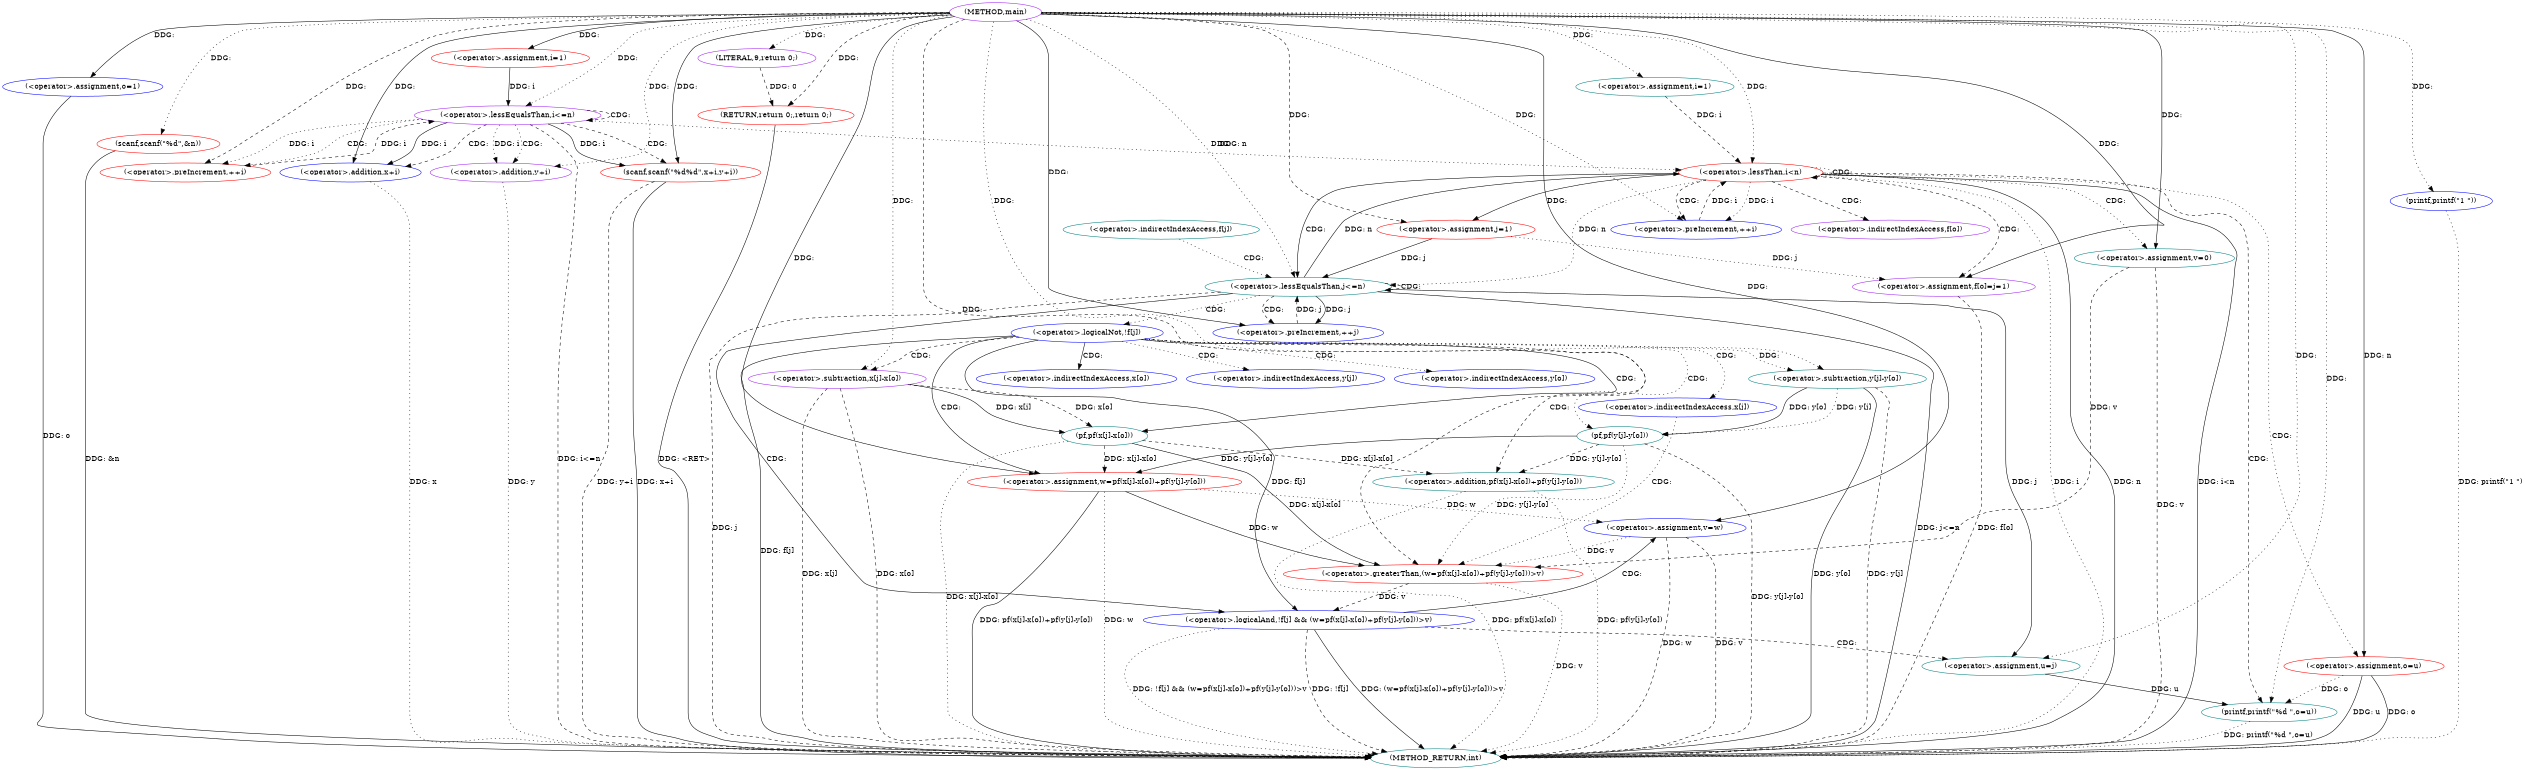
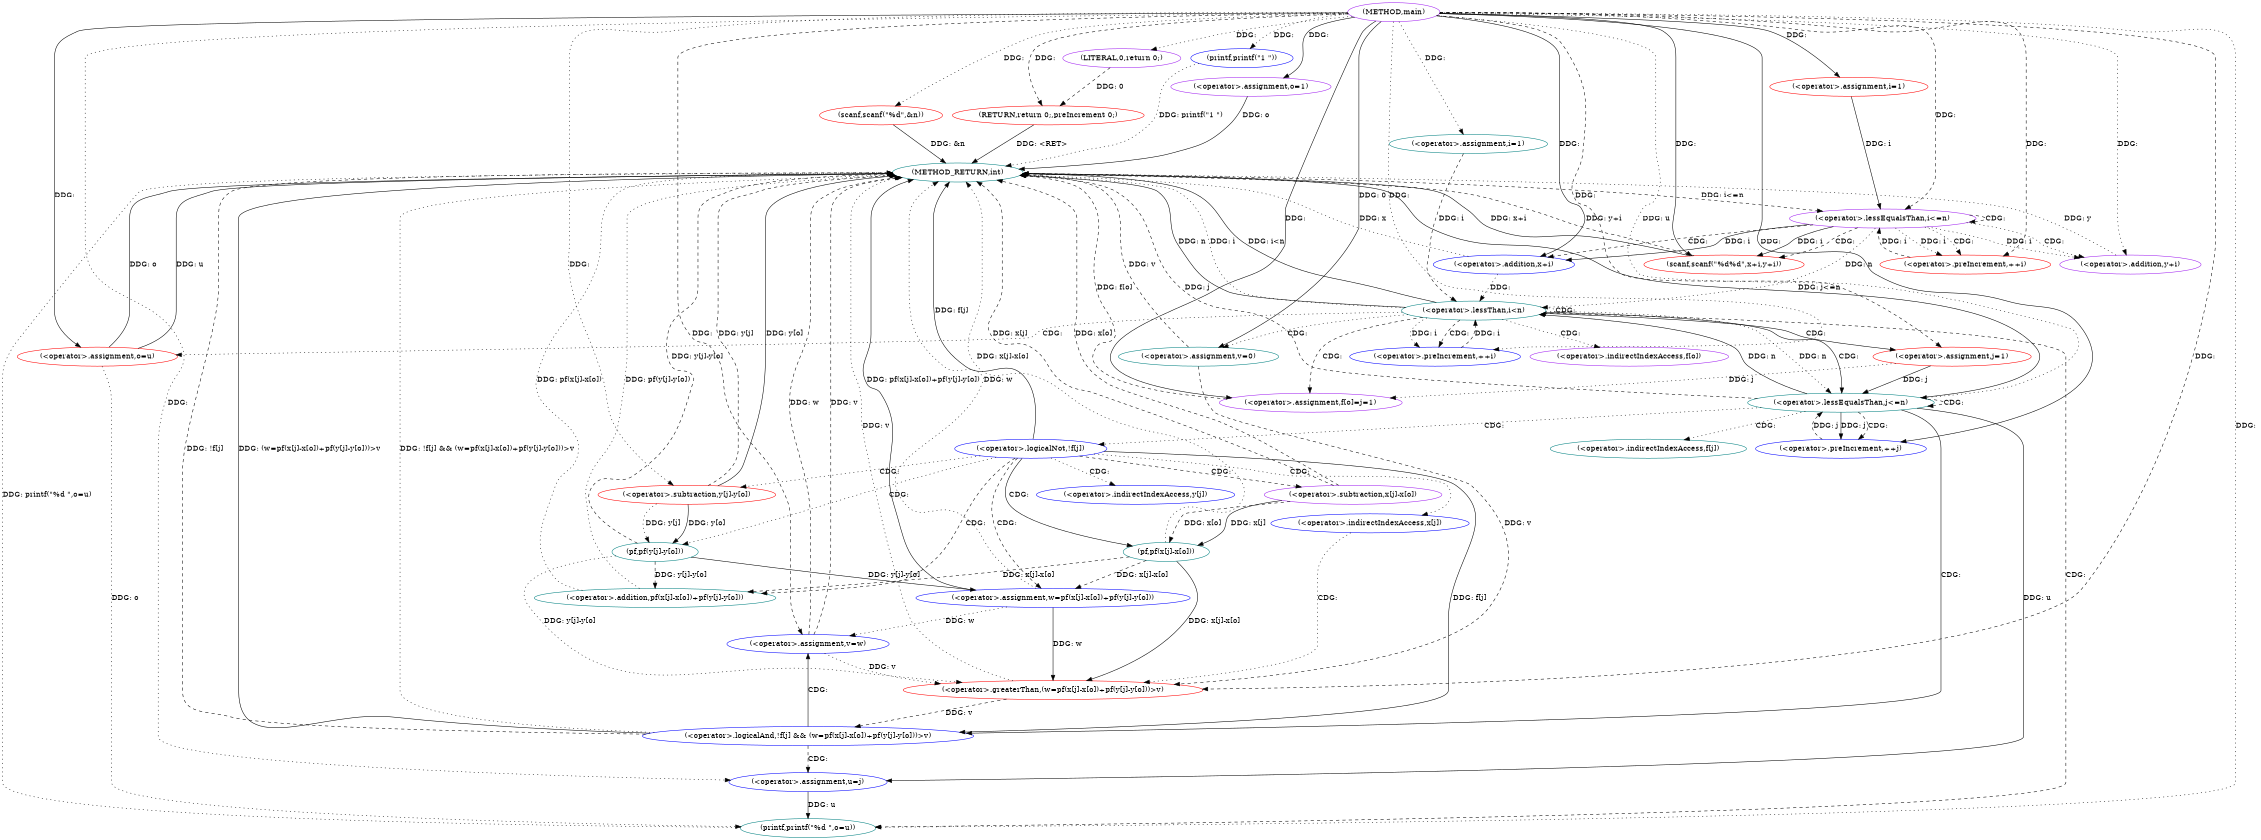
  digraph {
    node [color=blue]
    edge [style=dotted]
    n1 [color=purple label="(METHOD,main)"]
-   n2 [label="(<operator>.assignment,o=1)"]
+   n2 [color=purple label="(<operator>.assignment,o=1)"]
    n3 [color=red label="(scanf,scanf(\"%d\",&n))"]
-   n4 [color=red label="(RETURN,return 0;,return 0;)"]
+   n4 [color=red label="(RETURN,return 0;,preIncrement 0;)"]
    n5 [color=red label="(<operator>.assignment,i=1)"]
    n6 [color=purple label="(<operator>.lessEqualsThan,i<=n)"]
    n7 [color=red label="(<operator>.preIncrement,++i)"]
    n8 [color=red label="(scanf,scanf(\"%d%d\",x+i,y+i))"]
-   n9 [color=red label="(<operator>.lessThan,i<n)"]
-   n10 [color=purple label="(LITERAL,9,return 0;)"]
+   n9 [color=teal label="(<operator>.lessThan,i<n)"]
+   n10 [color=purple label="(LITERAL,0,return 0;)"]
    n11 [color=teal label="(<operator>.assignment,i=1)"]
    n12 [label="(printf,printf(\"1 \"))"]
    n13 [color=teal label="(printf,printf(\"%d \",o=u))"]
    n14 [label="(<operator>.preIncrement,++i)"]
    n15 [label="(<operator>.addition,x+i)"]
    n16 [color=purple label="(<operator>.addition,y+i)"]
    n17 [color=teal label="(<operator>.lessEqualsThan,j<=n)"]
    n18 [label="(<operator>.preIncrement,++j)"]
    n19 [color=red label="(<operator>.assignment,o=u)"]
    n20 [color=purple label="(<operator>.assignment,f[o]=j=1)"]
    n21 [color=teal label="(<operator>.assignment,v=0)"]
    n22 [label="(<operator>.assignment,v=w)"]
-   n23 [color=teal label="(<operator>.assignment,u=j)"]
+   n23 [label="(<operator>.assignment,u=j)"]
    n24 [color=red label="(<operator>.assignment,j=1)"]
    n25 [color=red label="(<operator>.greaterThan,(w=pf(x[j]-x[o])+pf(y[j]-y[o]))>v)"]
-   n26 [color=red label="(<operator>.assignment,w=pf(x[j]-x[o])+pf(y[j]-y[o]))"]
+   n26 [label="(<operator>.assignment,w=pf(x[j]-x[o])+pf(y[j]-y[o]))"]
    n27 [color=purple label="(<operator>.subtraction,x[j]-x[o])"]
-   n28 [color=teal label="(<operator>.subtraction,y[j]-y[o])"]
+   n28 [color=red label="(<operator>.subtraction,y[j]-y[o])"]
    n29 [color=teal label="(METHOD_RETURN,int)"]
    n30 [color=purple label="(<operator>.indirectIndexAccess,f[o])"]
    n31 [label="(<operator>.logicalAnd,!f[j] && (w=pf(x[j]-x[o])+pf(y[j]-y[o]))>v)"]
    n32 [label="(<operator>.logicalNot,!f[j])"]
    n33 [color=teal label="(<operator>.indirectIndexAccess,f[j])"]
    n34 [color=teal label="(pf,pf(x[j]-x[o]))"]
    n35 [color=teal label="(pf,pf(y[j]-y[o]))"]
    n36 [color=teal label="(<operator>.addition,pf(x[j]-x[o])+pf(y[j]-y[o]))"]
    n37 [label="(<operator>.indirectIndexAccess,x[j])"]
-   n38 [label="(<operator>.indirectIndexAccess,x[o])"]
    n39 [label="(<operator>.indirectIndexAccess,y[j])"]
-   n40 [label="(<operator>.indirectIndexAccess,y[o])"]
    n1 -> n2 [label="DDG: " style=solid]
    n1 -> n3 [label="DDG: "]
    n1 -> n4 [label="DDG: " style=dashed]
    n1 -> n5 [label="DDG: " style=solid]
-   n1 -> n6 [label="DDG: "]
+   n1 -> n6 [label="DDG: " style=dashed]
    n1 -> n7 [label="DDG: " style=dashed]
    n1 -> n8 [label="DDG: " style=solid]
-   n1 -> n9 [label="DDG: "]
+   n15 -> n9 [label="DDG: "]
    n1 -> n10 [label="DDG: "]
    n1 -> n11 [label="DDG: "]
    n1 -> n12 [label="DDG: "]
    n1 -> n13 [label="DDG: "]
    n1 -> n14 [label="DDG: "]
    n1 -> n15 [label="DDG: " style=solid]
    n1 -> n16 [label="DDG: "]
-   n1 -> n17 [label="DDG: "]
+   n1 -> n17 [label="DDG: u"]
    n1 -> n18 [label="DDG: " style=solid]
-   n1 -> n19 [label="DDG: n" style=solid]
+   n1 -> n19 [label="DDG: " style=solid]
    n1 -> n20 [label="DDG: " style=solid]
-   n1 -> n21 [label="DDG: " style=solid]
-   n1 -> n22 [label="DDG: " style=solid]
+   n1 -> n21 [label="DDG: 0" style=solid]
+   n1 -> n22 [label="DDG: " style=dashed]
    n1 -> n23 [label="DDG: "]
    n1 -> n24 [label="DDG: " style=dashed]
    n1 -> n25 [label="DDG: " style=dashed]
-   n1 -> n26 [label="DDG: " style=solid]
-   n1 -> n27 [label="DDG: "]
    n1 -> n28 [label="DDG: "]
    n2 -> n29 [label="DDG: o" style=solid]
    n3 -> n29 [label="DDG: &n" style=solid]
    n4 -> n29 [label="DDG: <RET>" style=solid]
    n5 -> n6 [label="DDG: i" style=solid]
    n6 -> n6 [label="CDG: " style=dashed]
    n6 -> n7 [label="DDG: i"]
    n6 -> n7 [label="CDG: "]
    n6 -> n8 [label="DDG: i" style=solid]
    n6 -> n8 [label="CDG: " style=dashed]
    n6 -> n9 [label="DDG: n"]
    n6 -> n15 [label="DDG: i" style=solid]
    n6 -> n15 [label="CDG: " style=dashed]
    n6 -> n16 [label="DDG: i"]
    n6 -> n16 [label="CDG: "]
-   n6 -> n29 [label="DDG: i<=n" style=dashed]
+   n29 -> n6 [label="DDG: i<=n" style=dashed]
    n7 -> n6 [label="DDG: i" style=dashed]
    n8 -> n29 [label="DDG: x+i" style=solid]
    n8 -> n29 [label="DDG: y+i" style=dashed]
    n9 -> n9 [label="CDG: "]
    n9 -> n13 [label="CDG: " style=dashed]
    n9 -> n14 [label="DDG: i"]
    n9 -> n14 [label="CDG: " style=dashed]
    n9 -> n17 [label="DDG: n"]
    n9 -> n17 [label="CDG: " style=solid]
    n9 -> n19 [label="CDG: "]
    n9 -> n20 [label="CDG: " style=dashed]
    n9 -> n21 [label="CDG: "]
-   n9 -> n24 [label="DDG: " style=solid]
+   n9 -> n24 [label="CDG: " style=solid]
    n9 -> n29 [label="DDG: i"]
    n9 -> n29 [label="DDG: n" style=solid]
    n9 -> n29 [label="DDG: i<n" style=solid]
-   n9 -> n30 [label="CDG: " style=dashed]
+   n9 -> n30 [label="CDG: "]
    n10 -> n4 [label="DDG: 0" style=dashed]
    n11 -> n9 [label="DDG: i" style=dashed]
    n12 -> n29 [label="DDG: printf(\"1 \")"]
    n13 -> n29 [label="DDG: printf(\"%d \",o=u)"]
    n14 -> n9 [label="DDG: i" style=dashed]
    n15 -> n29 [label="DDG: x"]
    n16 -> n29 [label="DDG: y"]
    n17 -> n9 [label="DDG: n" style=solid]
    n17 -> n17 [label="CDG: " style=dashed]
    n17 -> n18 [label="DDG: j" style=solid]
    n17 -> n18 [label="CDG: " style=dashed]
-   n17 -> n23 [label="DDG: j" style=solid]
+   n17 -> n23 [label="DDG: u" style=solid]
    n17 -> n29 [label="DDG: j" style=dashed]
    n17 -> n29 [label="DDG: j<=n" style=solid]
    n17 -> n31 [label="CDG: " style=solid]
    n17 -> n32 [label="CDG: "]
-   n33 -> n17 [label="CDG: "]
+   n17 -> n33 [label="CDG: "]
    n18 -> n17 [label="DDG: j" style=dashed]
    n19 -> n13 [label="DDG: o"]
    n19 -> n29 [label="DDG: o" style=solid]
    n19 -> n29 [label="DDG: u" style=solid]
    n20 -> n29 [label="DDG: f[o]" style=dashed]
    n21 -> n25 [label="DDG: v" style=dashed]
    n21 -> n29 [label="DDG: v" style=dashed]
    n22 -> n25 [label="DDG: v"]
    n22 -> n29 [label="DDG: v" style=dashed]
    n22 -> n29 [label="DDG: w" style=dashed]
    n23 -> n13 [label="DDG: u" style=solid]
    n24 -> n17 [label="DDG: j" style=solid]
    n24 -> n20 [label="DDG: j"]
    n25 -> n29 [label="DDG: v"]
    n25 -> n31 [label="DDG: v" style=dashed]
    n26 -> n22 [label="DDG: w"]
    n26 -> n25 [label="DDG: w" style=solid]
    n26 -> n29 [label="DDG: w"]
    n26 -> n29 [label="DDG: pf(x[j]-x[o])+pf(y[j]-y[o])" style=solid]
    n27 -> n29 [label="DDG: x[j]" style=dashed]
    n27 -> n29 [label="DDG: x[o]" style=dashed]
    n27 -> n34 [label="DDG: x[o]" style=dashed]
    n27 -> n34 [label="DDG: x[j]" style=solid]
    n28 -> n29 [label="DDG: y[j]" style=dashed]
    n28 -> n29 [label="DDG: y[o]" style=solid]
    n28 -> n35 [label="DDG: y[o]" style=solid]
    n28 -> n35 [label="DDG: y[j]"]
    n31 -> n22 [label="CDG: " style=solid]
    n31 -> n23 [label="CDG: " style=dashed]
    n31 -> n29 [label="DDG: !f[j]" style=dashed]
    n31 -> n29 [label="DDG: (w=pf(x[j]-x[o])+pf(y[j]-y[o]))>v" style=solid]
    n31 -> n29 [label="DDG: !f[j] && (w=pf(x[j]-x[o])+pf(y[j]-y[o]))>v"]
-   n32 -> n26 [label="CDG: " style=solid]
+   n32 -> n26 [label="CDG: " style=dashed]
    n32 -> n27 [label="CDG: " style=dashed]
-   n32 -> n28 [label="DDG: "]
+   n32 -> n28 [label="CDG: "]
    n32 -> n29 [label="DDG: f[j]" style=solid]
    n32 -> n31 [label="DDG: f[j]" style=solid]
    n32 -> n34 [label="CDG: " style=solid]
    n32 -> n35 [label="CDG: "]
    n32 -> n36 [label="CDG: " style=dashed]
    n32 -> n37 [label="CDG: "]
-   n32 -> n38 [label="CDG: " style=solid]
    n32 -> n39 [label="CDG: "]
-   n32 -> n40 [label="CDG: "]
    n34 -> n25 [label="DDG: x[j]-x[o]" style=solid]
    n34 -> n26 [label="DDG: x[j]-x[o]" style=dashed]
    n34 -> n29 [label="DDG: x[j]-x[o]"]
    n34 -> n36 [label="DDG: x[j]-x[o]" style=dashed]
    n35 -> n25 [label="DDG: y[j]-y[o]"]
    n35 -> n26 [label="DDG: y[j]-y[o]" style=solid]
    n35 -> n29 [label="DDG: y[j]-y[o]" style=dashed]
    n35 -> n36 [label="DDG: y[j]-y[o]" style=dashed]
    n36 -> n29 [label="DDG: pf(x[j]-x[o])"]
    n36 -> n29 [label="DDG: pf(y[j]-y[o])"]
    n37 -> n25 [label="CDG: "]
  }
